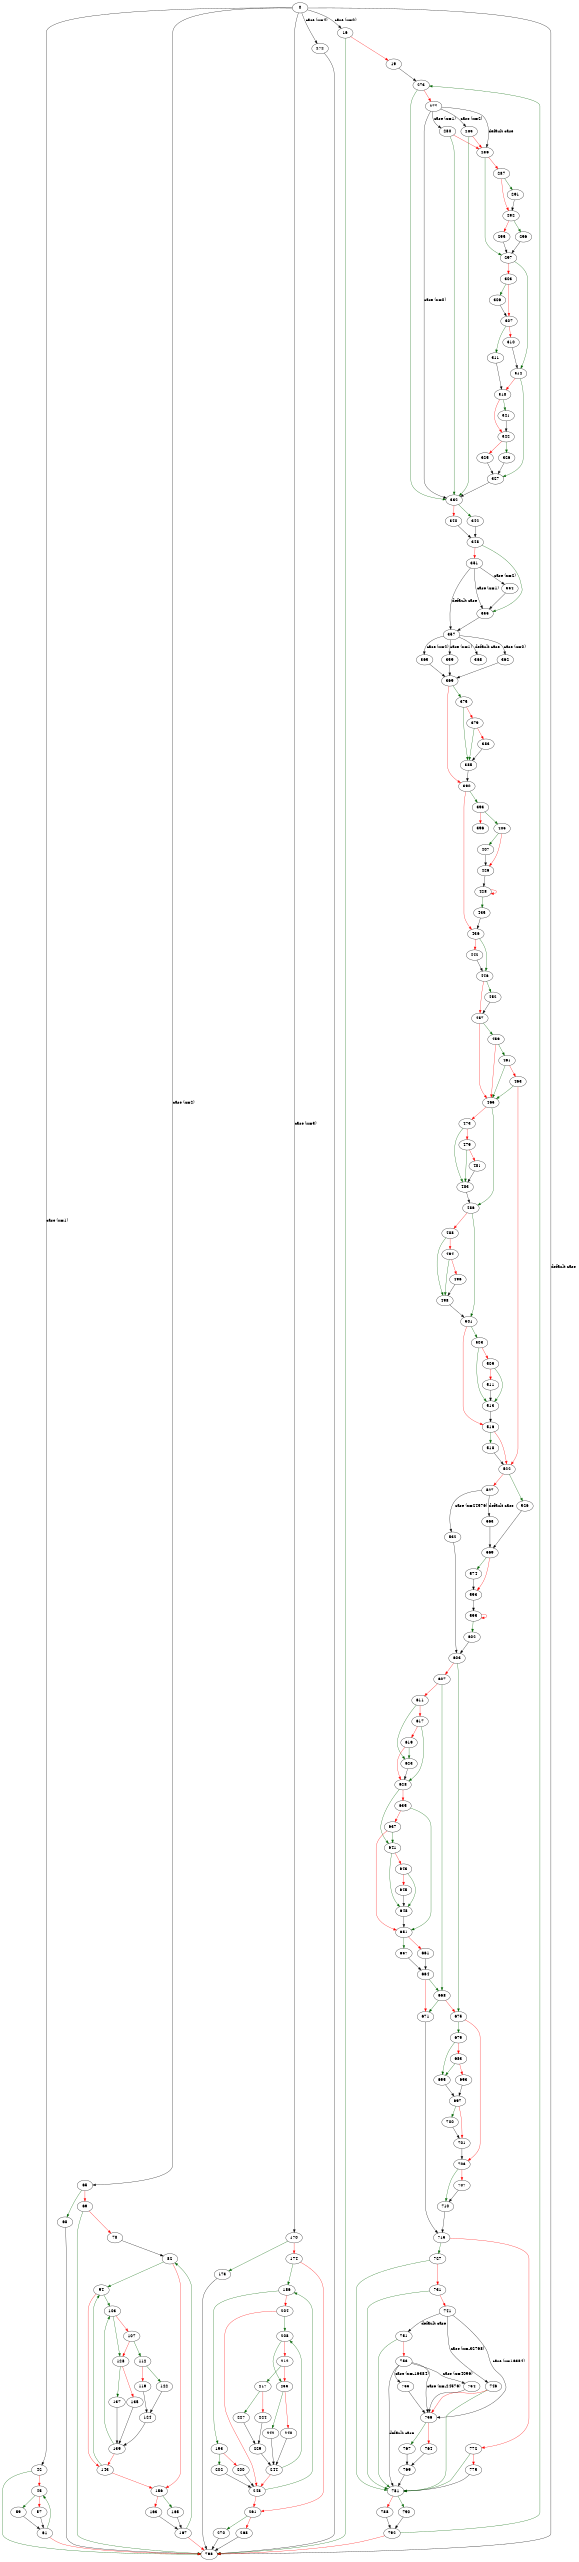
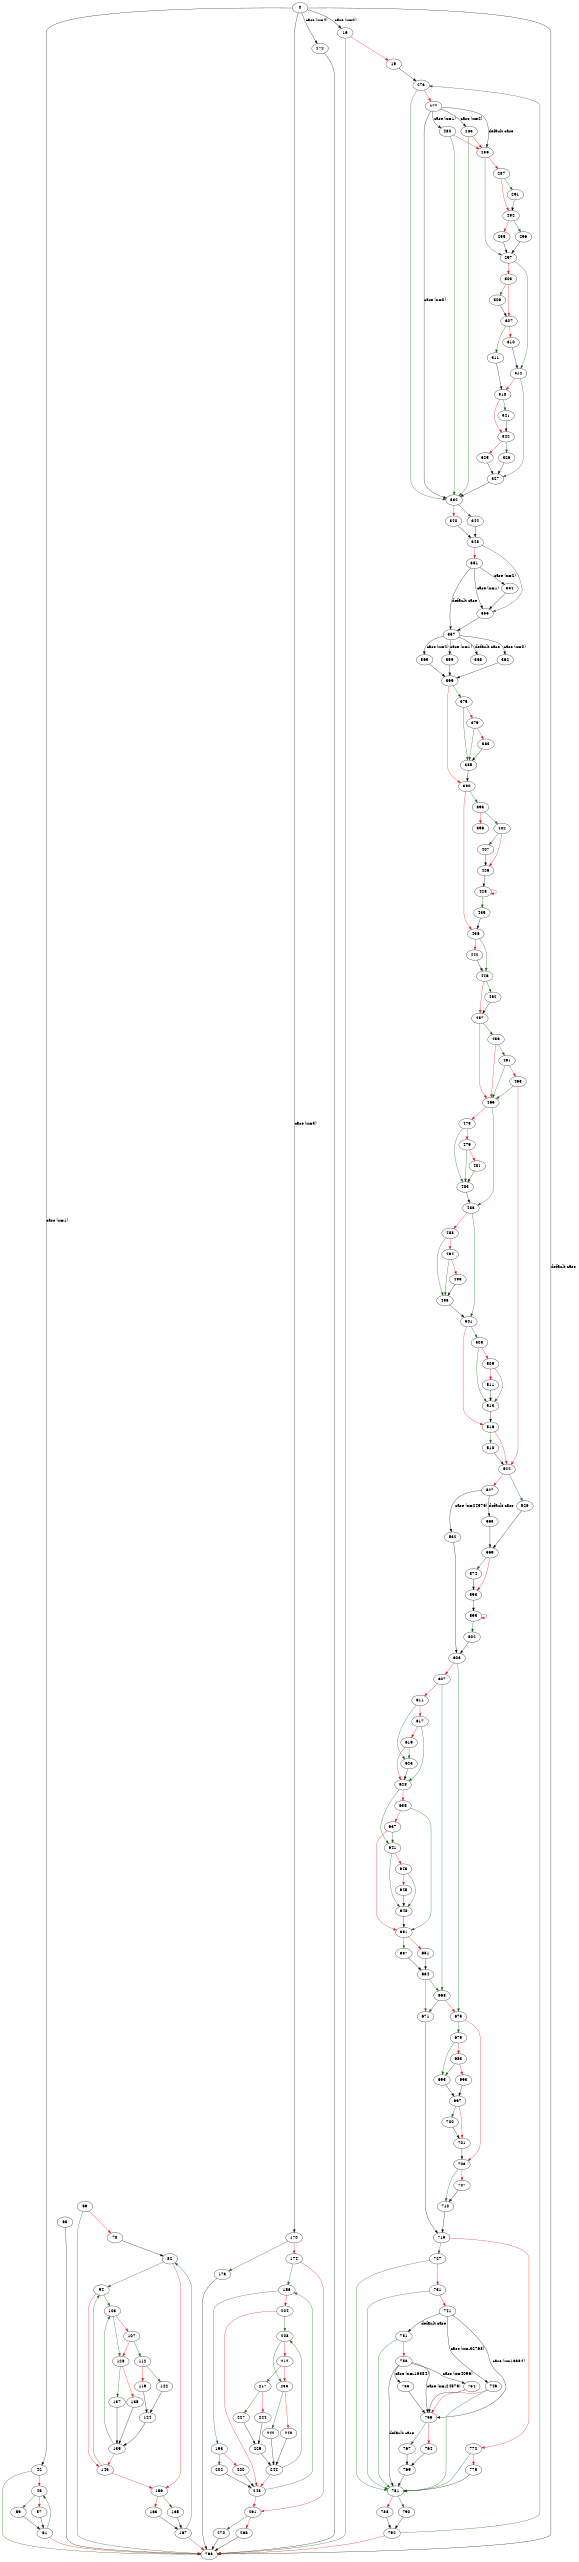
  strict digraph {
    edge [cond=true]
    0 [entry=true]
    42
-   65
    170
    272
    16
    798
    45
    68
    69
    173
    174
    19
    59
    57
    78
    186
    261
    273
    332
    277
    342
    340
    280
    283
    286
    61
    82
    94
    156
    103
    143
    165
    163
    128
    107
    167
    137
    135
    112
    139
    122
    119
    124
    193
    204
    270
    268
    202
    200
    248
    208
    233
    212
    242
    240
    217
    244
    227
    224
    229
    348
    297
    n64 [label=287]
    312
    303
    291
    292
    327
    318
    306
    307
    296
    295
    321
    322
    311
    310
    326
    325
    355
    351
    357
    354
    359
    362
    365
    368
    369
    375
    390
    385
    379
    393
    436
    383
-   402 [label=405]
+   402
    396
    446
    442
    407
    426
    452
    457
    428
    435
    459
    465
    461
    486
    473
    463
    501
    488
    483
    479
    522
    526
    527
    569
    532
    563
    503
    516
    498
    494
    481
    513
    509
    518
    496
    511
    574
    593
    603
    595
    675
    607
    679
    703
    668
    611
    602
    695
    683
    710
    707
    671
    623
    617
    715
    628
    619
    641
    635
    648
    643
    651
    637
    645
    657
    661
    664
    727
    772
    781
    731
    775
    697
    693
    700
    701
    790
    788
    741
    792
    746
    756
    751
    767
    764
    753
    769
    754
    755
    0 -> 42 [cond="case (x=1)" label="case (x=1)"]
-   0 -> 65 [cond="case (x=2)" label="case (x=2)"]
    0 -> 170 [cond="case (x=3)" label="case (x=3)"]
    0 -> 272 [cond="case (x=4)" label="case (x=4)"]
    0 -> 16 [cond="case (x=0)" label="case (x=0)"]
    0 -> 798 [cond="default case" label="default case"]
    42 -> 798 [color=darkgreen]
    42 -> 45 [color=red cond=false]
-   65 -> 68 [color=darkgreen]
-   65 -> 69 [color=red cond=false]
    170 -> 173 [color=darkgreen]
    170 -> 174 [color=red cond=false]
    272 -> 798 [cond=""]
    16 -> 798 [color=darkgreen]
    16 -> 19 [color=red cond=false]
    45 -> 59 [color=darkgreen]
    45 -> 57 [color=red cond=false]
    68 -> 798 [cond=""]
    69 -> 798 [color=darkgreen]
    69 -> 78 [color=red cond=false]
    173 -> 798 [cond=""]
    174 -> 186 [color=darkgreen]
    174 -> 261 [color=red cond=false]
    19 -> 273 [cond=""]
    59 -> 61 [cond=""]
    57 -> 61 [cond=""]
    78 -> 82 [cond=""]
    186 -> 193 [color=darkgreen]
    186 -> 204 [color=red cond=false]
    261 -> 270 [color=darkgreen]
    261 -> 268 [color=red cond=false]
    273 -> 332 [color=darkgreen]
    273 -> 277 [color=red cond=false]
    332 -> 342 [color=darkgreen]
    332 -> 340 [color=red cond=false]
    277 -> 332 [cond="case (x=0)" label="case (x=0)"]
    277 -> 280 [cond="case (x=1)" label="case (x=1)"]
    277 -> 283 [cond="case (x=2)" label="case (x=2)"]
    277 -> 286 [cond="default case" label="default case"]
    342 -> 348 [cond=""]
    340 -> 348 [cond=""]
    280 -> 332 [color=darkgreen]
    280 -> 286 [color=red cond=false]
    283 -> 332 [color=darkgreen]
    283 -> 286 [color=red cond=false]
    286 -> 297 [color=darkgreen]
    286 -> n64 [color=red cond=false]
    61 -> 798 [color=red cond=false]
    61 -> 45 [color=darkgreen]
    82 -> 94 [color=darkgreen]
    82 -> 156 [color=red cond=false]
    94 -> 103 [color=darkgreen]
    94 -> 143 [color=red cond=false]
    156 -> 165 [color=darkgreen]
    156 -> 163 [color=red cond=false]
    103 -> 128 [color=darkgreen]
    103 -> 107 [color=red cond=false]
    143 -> 94 [color=darkgreen]
    143 -> 156 [color=red cond=false]
    165 -> 167 [cond=""]
    163 -> 167 [cond=""]
    128 -> 137 [color=darkgreen]
    128 -> 135 [color=red cond=false]
    107 -> 128 [color=red cond=false]
    107 -> 112 [color=darkgreen]
    167 -> 798 [color=red cond=false]
    167 -> 82 [color=darkgreen]
    137 -> 139 [cond=""]
    135 -> 139 [cond=""]
    112 -> 122 [color=darkgreen]
    112 -> 119 [color=red cond=false]
    139 -> 103 [color=darkgreen]
    139 -> 143 [color=red cond=false]
    122 -> 124 [cond=""]
    119 -> 124 [cond=""]
    124 -> 139 [cond=""]
    193 -> 202 [color=darkgreen]
    193 -> 200 [color=red cond=false]
    204 -> 248 [color=red cond=false]
    204 -> 208 [color=darkgreen]
    270 -> 798 [cond=""]
    268 -> 798 [cond=""]
    202 -> 248 [cond=""]
    200 -> 248 [cond=""]
    248 -> 186 [color=darkgreen]
    248 -> 261 [color=red cond=false]
    208 -> 233 [color=darkgreen]
    208 -> 212 [color=red cond=false]
    233 -> 242 [color=darkgreen]
    233 -> 240 [color=red cond=false]
    212 -> 233 [color=red cond=false]
    212 -> 217 [color=darkgreen]
    242 -> 244 [cond=""]
    240 -> 244 [cond=""]
    217 -> 227 [color=darkgreen]
    217 -> 224 [color=red cond=false]
    244 -> 248 [color=red cond=false]
    244 -> 208 [color=darkgreen]
    227 -> 229 [cond=""]
    224 -> 229 [cond=""]
    229 -> 244 [cond=""]
    348 -> 355 [color=darkgreen]
    348 -> 351 [color=red cond=false]
    297 -> 312 [color=darkgreen]
    297 -> 303 [color=red cond=false]
    n64 -> 291 [color=darkgreen]
    n64 -> 292 [color=red cond=false]
    312 -> 327 [color=darkgreen]
    312 -> 318 [color=red cond=false]
    303 -> 306 [color=darkgreen]
    303 -> 307 [color=red cond=false]
    291 -> 292 [cond=""]
    292 -> 296 [color=darkgreen]
    292 -> 295 [color=red cond=false]
    327 -> 332 [cond=""]
    318 -> 321 [color=darkgreen]
    318 -> 322 [color=red cond=false]
    306 -> 307 [cond=""]
    307 -> 311 [color=darkgreen]
    307 -> 310 [color=red cond=false]
    296 -> 297 [cond=""]
    295 -> 297 [cond=""]
    321 -> 322 [cond=""]
    322 -> 326 [color=darkgreen]
    322 -> 325 [color=red cond=false]
    311 -> 318 [cond=""]
    310 -> 312 [cond=""]
    326 -> 327 [cond=""]
    325 -> 327 [cond=""]
    355 -> 357 [cond=""]
    351 -> 355 [cond="case (x=1)" label="case (x=1)"]
    351 -> 357 [cond="default case" label="default case"]
    351 -> 354 [cond="case (x=2)" label="case (x=2)"]
    357 -> 359 [cond="case (x=1)" label="case (x=1)"]
    357 -> 362 [cond="case (x=0)" label="case (x=0)"]
    357 -> 365 [cond="case (x=2)" label="case (x=2)"]
    357 -> 368 [cond="default case" label="default case"]
    354 -> 355 [cond=""]
    359 -> 369 [cond=""]
    362 -> 369 [cond=""]
    365 -> 369 [cond=""]
    369 -> 375 [color=darkgreen]
    369 -> 390 [color=red cond=false]
    375 -> 385 [color=darkgreen]
    375 -> 379 [color=red cond=false]
    390 -> 393 [color=darkgreen]
    390 -> 436 [color=red cond=false]
    385 -> 390 [cond=""]
    379 -> 385 [color=darkgreen]
    379 -> 383 [color=red cond=false]
    393 -> 402 [color=darkgreen]
    393 -> 396 [color=red cond=false]
    436 -> 446 [color=darkgreen]
    436 -> 442 [color=red cond=false]
    383 -> 385 [cond=""]
    402 -> 407 [color=darkgreen]
    402 -> 426 [color=red cond=false]
    446 -> 452 [color=darkgreen]
    446 -> 457 [color=red cond=false]
    442 -> 446 [cond=""]
    407 -> 426 [cond=""]
    426 -> 428 [cond=""]
    452 -> 457 [cond=""]
    457 -> 459 [color=darkgreen]
    457 -> 465 [color=red cond=false]
    428 -> 428 [color=red cond=false]
    428 -> 435 [color=darkgreen]
    435 -> 436 [cond=""]
    459 -> 465 [color=red cond=false]
    459 -> 461 [color=darkgreen]
    465 -> 486 [color=darkgreen]
    465 -> 473 [color=red cond=false]
    461 -> 465 [color=darkgreen]
    461 -> 463 [color=red cond=false]
    486 -> 501 [color=darkgreen]
    486 -> 488 [color=red cond=false]
    473 -> 483 [color=darkgreen]
    473 -> 479 [color=red cond=false]
    463 -> 465 [color=darkgreen]
    463 -> 522 [color=red cond=false]
    501 -> 503 [color=darkgreen]
    501 -> 516 [color=red cond=false]
    488 -> 498 [color=darkgreen]
    488 -> 494 [color=red cond=false]
    483 -> 486 [cond=""]
    479 -> 483 [color=darkgreen]
    479 -> 481 [color=red cond=false]
    522 -> 526 [color=darkgreen]
    522 -> 527 [color=red cond=false]
    526 -> 569 [cond=""]
    527 -> 532 [cond="case (x=24576)" label="case (x=24576)"]
    527 -> 563 [cond="default case" label="default case"]
    569 -> 574 [color=darkgreen]
    569 -> 593 [color=red cond=false]
    532 -> 603 [cond=""]
    563 -> 569 [cond=""]
    503 -> 513 [color=darkgreen]
    503 -> 509 [color=red cond=false]
    516 -> 522 [color=red cond=false]
    516 -> 518 [color=darkgreen]
    498 -> 501 [cond=""]
    494 -> 498 [color=darkgreen]
    494 -> 496 [color=red cond=false]
    481 -> 483 [cond=""]
    513 -> 516 [cond=""]
    509 -> 513 [color=darkgreen]
    509 -> 511 [color=red cond=false]
    518 -> 522 [cond=""]
    496 -> 498 [cond=""]
    511 -> 513 [cond=""]
    574 -> 593 [cond=""]
    593 -> 595 [cond=""]
    603 -> 675 [color=darkgreen]
    603 -> 607 [color=red cond=false]
    595 -> 595 [color=red cond=false]
    595 -> 602 [color=darkgreen]
    675 -> 679 [color=darkgreen]
    675 -> 703 [color=red cond=false]
    607 -> 668 [color=darkgreen]
    607 -> 611 [color=red cond=false]
    679 -> 695 [color=darkgreen]
    679 -> 683 [color=red cond=false]
    703 -> 710 [color=darkgreen]
    703 -> 707 [color=red cond=false]
    668 -> 675 [color=red cond=false]
    668 -> 671 [color=darkgreen]
    611 -> 623 [color=darkgreen]
    611 -> 617 [color=red cond=false]
    602 -> 603 [cond=""]
    695 -> 697 [cond=""]
    683 -> 695 [color=darkgreen]
    683 -> 693 [color=red cond=false]
    710 -> 715 [cond=""]
    707 -> 710 [cond=""]
    671 -> 715 [cond=""]
    623 -> 628 [cond=""]
    617 -> 628 [color=darkgreen]
    617 -> 619 [color=red cond=false]
    715 -> 727 [color=darkgreen]
    715 -> 772 [color=red cond=false]
    628 -> 641 [color=darkgreen]
    628 -> 635 [color=red cond=false]
    619 -> 623 [color=darkgreen]
    619 -> 628 [color=red cond=false]
    641 -> 648 [color=darkgreen]
    641 -> 643 [color=red cond=false]
    635 -> 651 [color=darkgreen]
    635 -> 637 [color=red cond=false]
    648 -> 651 [cond=""]
    643 -> 648 [color=darkgreen]
    643 -> 645 [color=red cond=false]
    651 -> 657 [color=darkgreen]
    651 -> 661 [color=red cond=false]
    637 -> 641 [color=darkgreen]
    637 -> 651 [color=red cond=false]
    645 -> 648 [cond=""]
    657 -> 664 [cond=""]
    661 -> 664 [cond=""]
    664 -> 668 [color=darkgreen]
    664 -> 671 [color=red cond=false]
    727 -> 781 [color=darkgreen]
    727 -> 731 [color=red cond=false]
    772 -> 781 [color=darkgreen]
    772 -> 775 [color=red cond=false]
    781 -> 790 [color=darkgreen]
    781 -> 788 [color=red cond=false]
    731 -> 781 [color=darkgreen]
    731 -> 741 [color=red cond=false]
    775 -> 781 [cond=""]
    697 -> 700 [color=darkgreen]
    697 -> 701 [color=red cond=false]
    693 -> 697 [cond=""]
    700 -> 701 [cond=""]
    701 -> 703 [cond=""]
    790 -> 792 [cond=""]
    788 -> 792 [cond=""]
    741 -> 746 [cond="case (x=-32768)" label="case (x=-32768)"]
    741 -> 756 [cond="case (x=16384)" label="case (x=16384)"]
    741 -> 751 [cond="default case" label="default case"]
    792 -> 798 [color=red cond=false]
    792 -> 273 [color=darkgreen]
    746 -> 781 [color=darkgreen]
    746 -> 756 [color=red cond=false]
    756 -> 767 [color=darkgreen]
    756 -> 764 [color=red cond=false]
    751 -> 781 [color=darkgreen]
    751 -> 753 [color=red cond=false]
    767 -> 769 [cond=""]
    764 -> 769 [cond=""]
    753 -> 781 [cond="default case" label="default case"]
    753 -> 756 [cond="case (x=-24576)" label="case (x=-24576)"]
    753 -> 754 [cond="case (x=4096)" label="case (x=4096)"]
    753 -> 755 [cond="case (x=-16384)" label="case (x=-16384)"]
    769 -> 781 [cond=""]
    754 -> 756 [cond=""]
    755 -> 756 [cond=""]
  }
